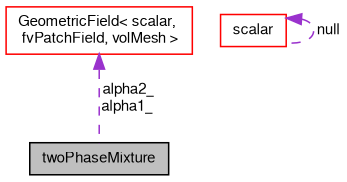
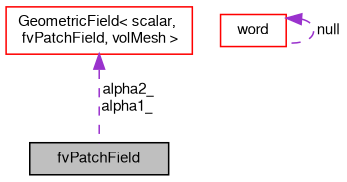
  digraph {
    node [color=red fontname=FreeSans fontsize=10 shape=record]
    edge [color=darkorchid3 dir=back fontname=FreeSans fontsize=10 labelfontname=FreeSans labelfontsize=10 style=dashed]
-   n1 [color=black fillcolor=grey75 fontcolor=black height=0.2 label=twoPhaseMixture style=filled width=0.4]
+   n1 [color=black fillcolor=grey75 fontcolor=black height=0.2 label=fvPatchField style=filled width=0.4]
    n2 [height=0.2 label="GeometricField\< scalar,\l fvPatchField, volMesh \>" width=0.4]
-   n3 [height=0.2 label=scalar width=0.4]
+   n3 [height=0.2 label=word width=0.4]
    n2 -> n1 [label=" alpha2_\nalpha1_"]
    n3 -> n3 [label=" null"]
  }
